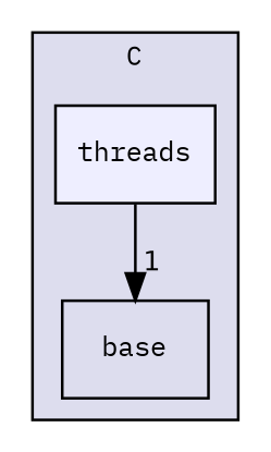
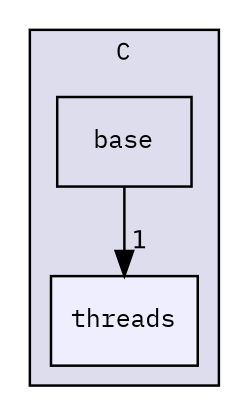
  digraph {
    compound=true
    fontname="IBM Plex Mono"
    node [fontname="IBM Plex Mono" fontsize=10 shape=box]
    n1 [label=base]
    n2 [fillcolor="#eeeeff" label=threads pencolor=black style=filled]
    subgraph cluster_1 {
      bgcolor="#ddddee"
      fontsize=10
      label=C
      pencolor=black
      n1
      n2
    }
-   n2 -> n1 [headlabel=1 labeldistance=1.5 labelfontname=Helvetica labelfontsize=10 fontname="IBM Plex Mono"]
+   n1 -> n2 [headlabel=1 labeldistance=1.5 labelfontname=Helvetica labelfontsize=10 fontname="IBM Plex Mono"]
  }
